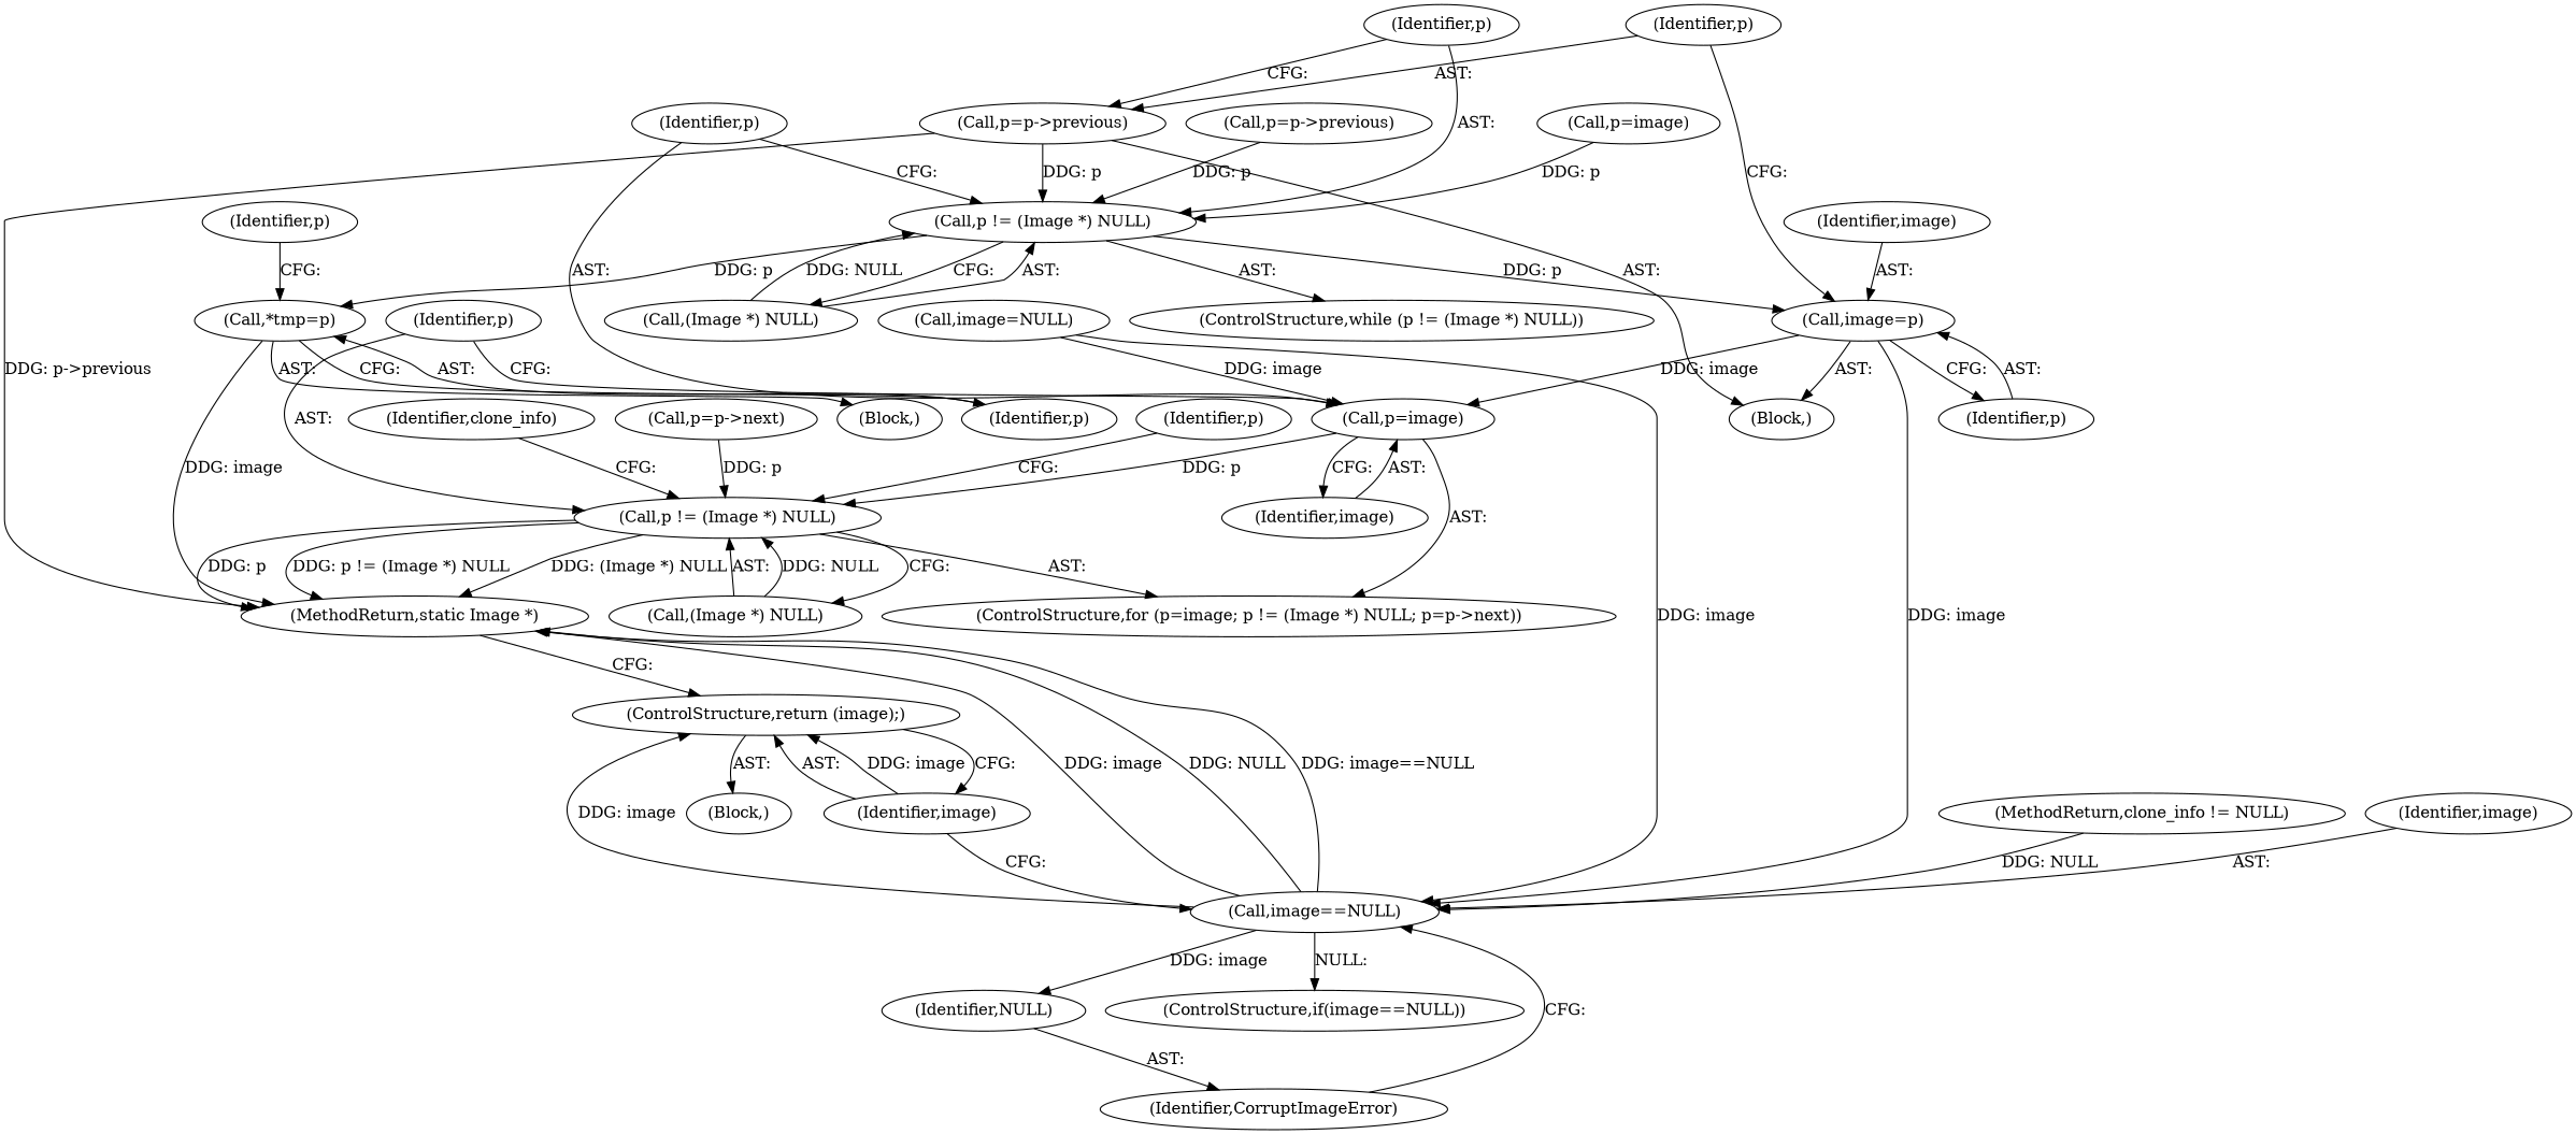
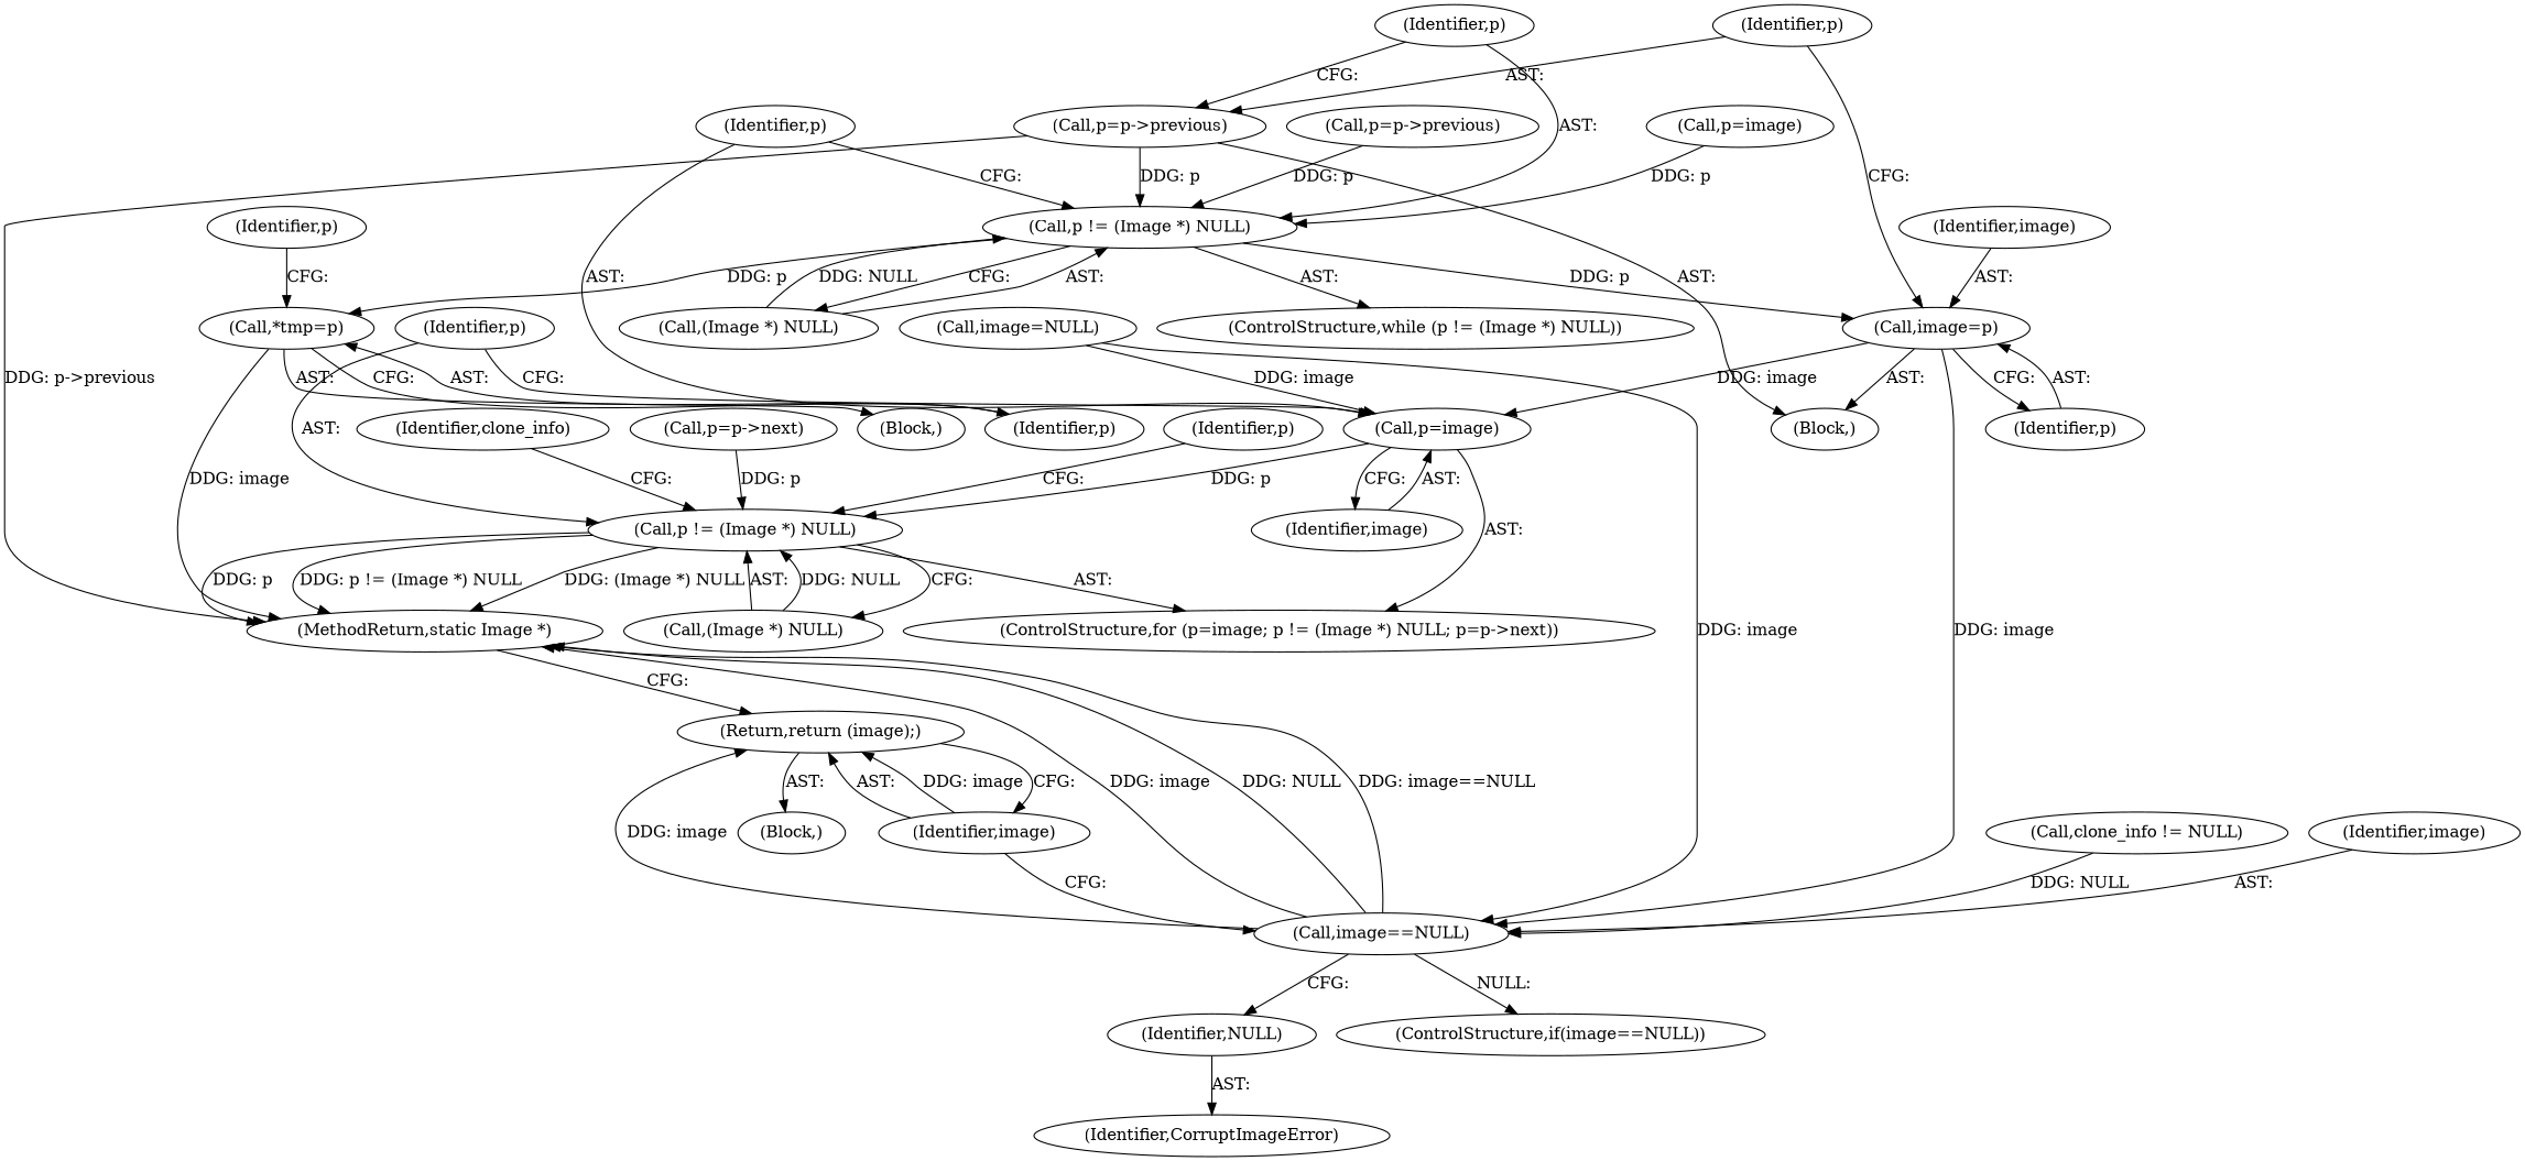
  digraph {
    n1 [label="(Call,p=p->previous)"]
    n2 [label="(Call,p != (Image *) NULL)"]
    n3 [label="(MethodReturn,static Image *)"]
    n4 [label="(Block,)"]
    n5 [label="(Call,*tmp=p)"]
    n6 [label="(Call,image=p)"]
    n7 [label="(Call,(Image *) NULL)"]
    n8 [label="(ControlStructure,while (p != (Image *) NULL))"]
-   n9 [label="(ControlStructure,return (image);)"]
+   n9 [label="(Return,return (image);)"]
    n10 [label="(Identifier,p)"]
    n11 [label="(Block,)"]
    n12 [label="(Call,p=image)"]
    n13 [label="(Call,image==NULL)"]
    n14 [label="(Identifier,p)"]
    n15 [label="(Call,p != (Image *) NULL)"]
    n16 [label="(Identifier,image)"]
    n17 [label="(ControlStructure,for (p=image; p != (Image *) NULL; p=p->next))"]
    n18 [label="(Identifier,NULL)"]
    n19 [label="(ControlStructure,if(image==NULL))"]
    n20 [label="(Call,(Image *) NULL)"]
    n21 [label="(Identifier,image)"]
    n22 [label="(Block,)"]
    n23 [label="(Identifier,CorruptImageError)"]
    n24 [label="(Identifier,p)"]
    n25 [label="(Call,p=p->previous)"]
    n26 [label="(Identifier,p)"]
    n27 [label="(Identifier,p)"]
    n28 [label="(Identifier,p)"]
    n29 [label="(Identifier,p)"]
    n30 [label="(Identifier,clone_info)"]
    n31 [label="(Call,p=image)"]
    n32 [label="(Call,image=NULL)"]
    n33 [label="(Identifier,p)"]
    n34 [label="(Call,p=p->next)"]
    n35 [label="(Identifier,image)"]
-   n36 [label="(MethodReturn,clone_info != NULL)"]
+   n36 [label="(Call,clone_info != NULL)"]
    n37 [label="(Identifier,image)"]
    n1 -> n2 [label="DDG: p"]
    n1 -> n3 [label="DDG: p->previous"]
    n1 -> n4 [label="AST: "]
    n2 -> n5 [label="DDG: p"]
    n2 -> n6 [label="DDG: p"]
    n2 -> n7 [label="CFG: "]
    n2 -> n8 [label="AST: "]
    n3 -> n9 [label="CFG: "]
    n5 -> n3 [label="DDG: image"]
    n5 -> n10 [label="CFG: "]
    n5 -> n11 [label="AST: "]
    n6 -> n4 [label="AST: "]
    n6 -> n12 [label="DDG: image"]
    n6 -> n13 [label="DDG: image"]
    n6 -> n14 [label="CFG: "]
    n7 -> n2 [label="AST: "]
    n7 -> n2 [label="DDG: NULL"]
    n9 -> n21 [label="CFG: "]
    n9 -> n22 [label="AST: "]
    n10 -> n5 [label="AST: "]
    n12 -> n15 [label="DDG: p"]
    n12 -> n16 [label="CFG: "]
    n12 -> n17 [label="AST: "]
    n13 -> n3 [label="DDG: image"]
    n13 -> n3 [label="DDG: NULL"]
    n13 -> n3 [label="DDG: image==NULL"]
    n13 -> n9 [label="DDG: image"]
-   n13 -> n18 [label="DDG: image"]
+   n13 -> n18 [label="CFG: "]
    n13 -> n19 [label="NULL: "]
    n14 -> n6 [label="AST: "]
    n15 -> n3 [label="DDG: p"]
    n15 -> n3 [label="DDG: p != (Image *) NULL"]
    n15 -> n3 [label="DDG: (Image *) NULL"]
    n15 -> n17 [label="AST: "]
    n15 -> n20 [label="CFG: "]
    n16 -> n12 [label="AST: "]
    n18 -> n23 [label="AST: "]
    n20 -> n15 [label="AST: "]
    n20 -> n15 [label="DDG: NULL"]
    n21 -> n9 [label="AST: "]
    n21 -> n9 [label="DDG: image"]
    n21 -> n13 [label="CFG: "]
-   n23 -> n13 [label="CFG: "]
    n24 -> n5 [label="CFG: "]
    n25 -> n2 [label="DDG: p"]
    n26 -> n12 [label="CFG: "]
    n26 -> n15 [label="AST: "]
    n27 -> n1 [label="CFG: "]
    n27 -> n2 [label="AST: "]
    n28 -> n1 [label="AST: "]
    n28 -> n6 [label="CFG: "]
    n29 -> n15 [label="CFG: "]
    n30 -> n15 [label="CFG: "]
    n31 -> n2 [label="DDG: p"]
    n32 -> n12 [label="DDG: image"]
    n32 -> n13 [label="DDG: image"]
    n33 -> n2 [label="CFG: "]
    n33 -> n12 [label="AST: "]
    n34 -> n15 [label="DDG: p"]
    n35 -> n6 [label="AST: "]
    n36 -> n13 [label="DDG: NULL"]
    n37 -> n13 [label="AST: "]
  }
